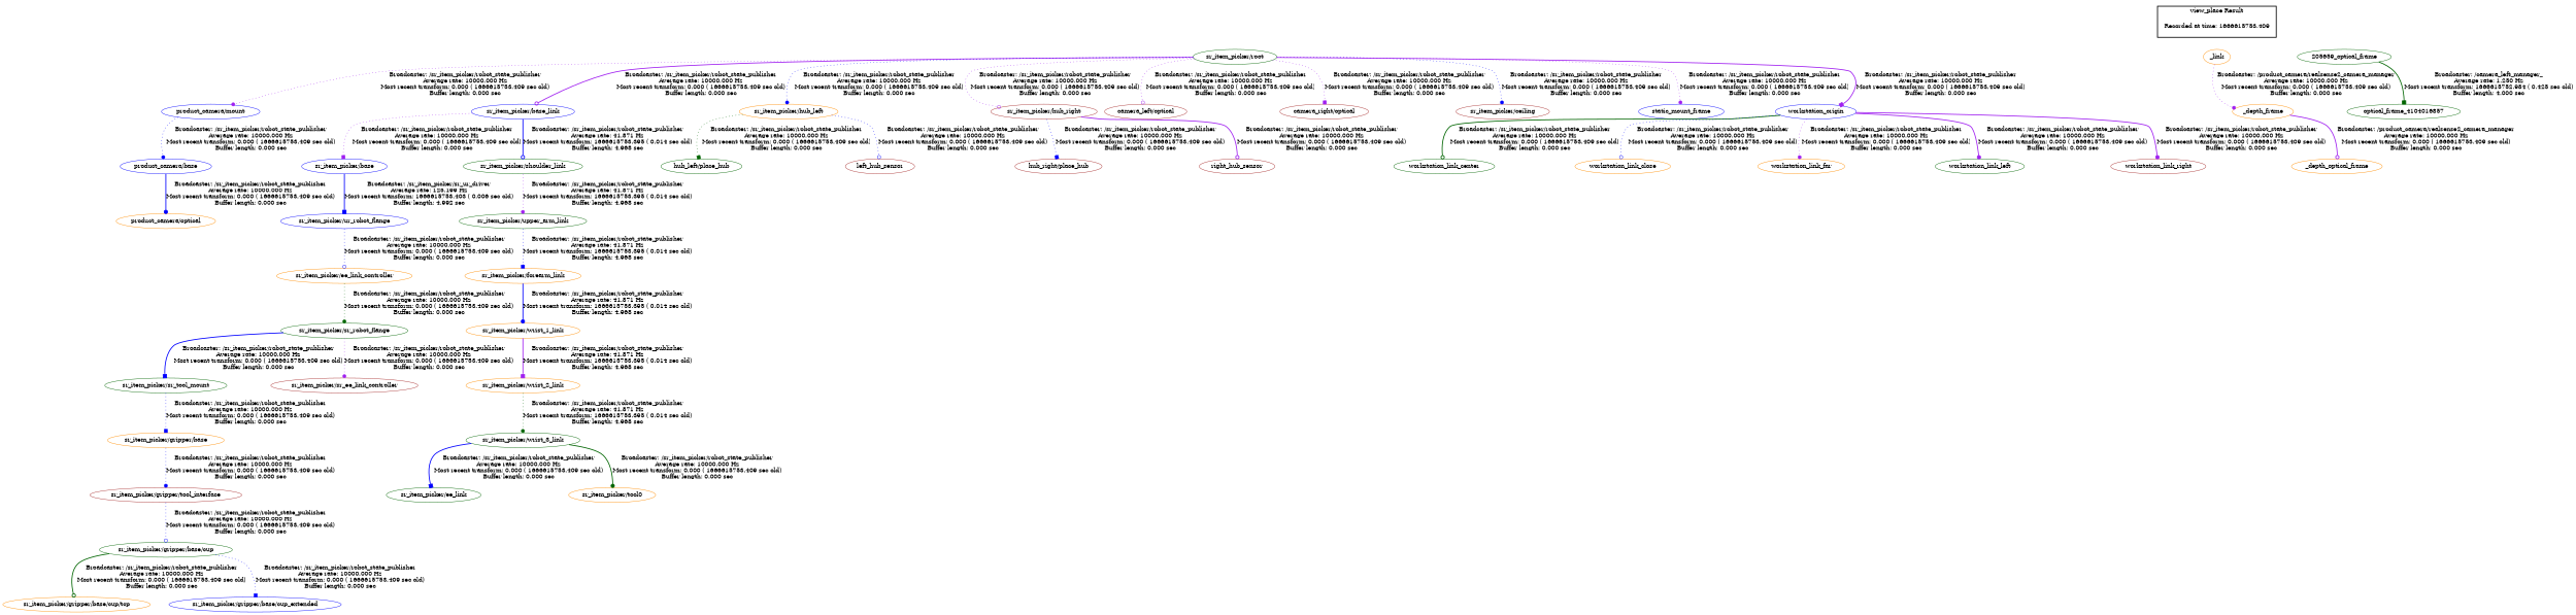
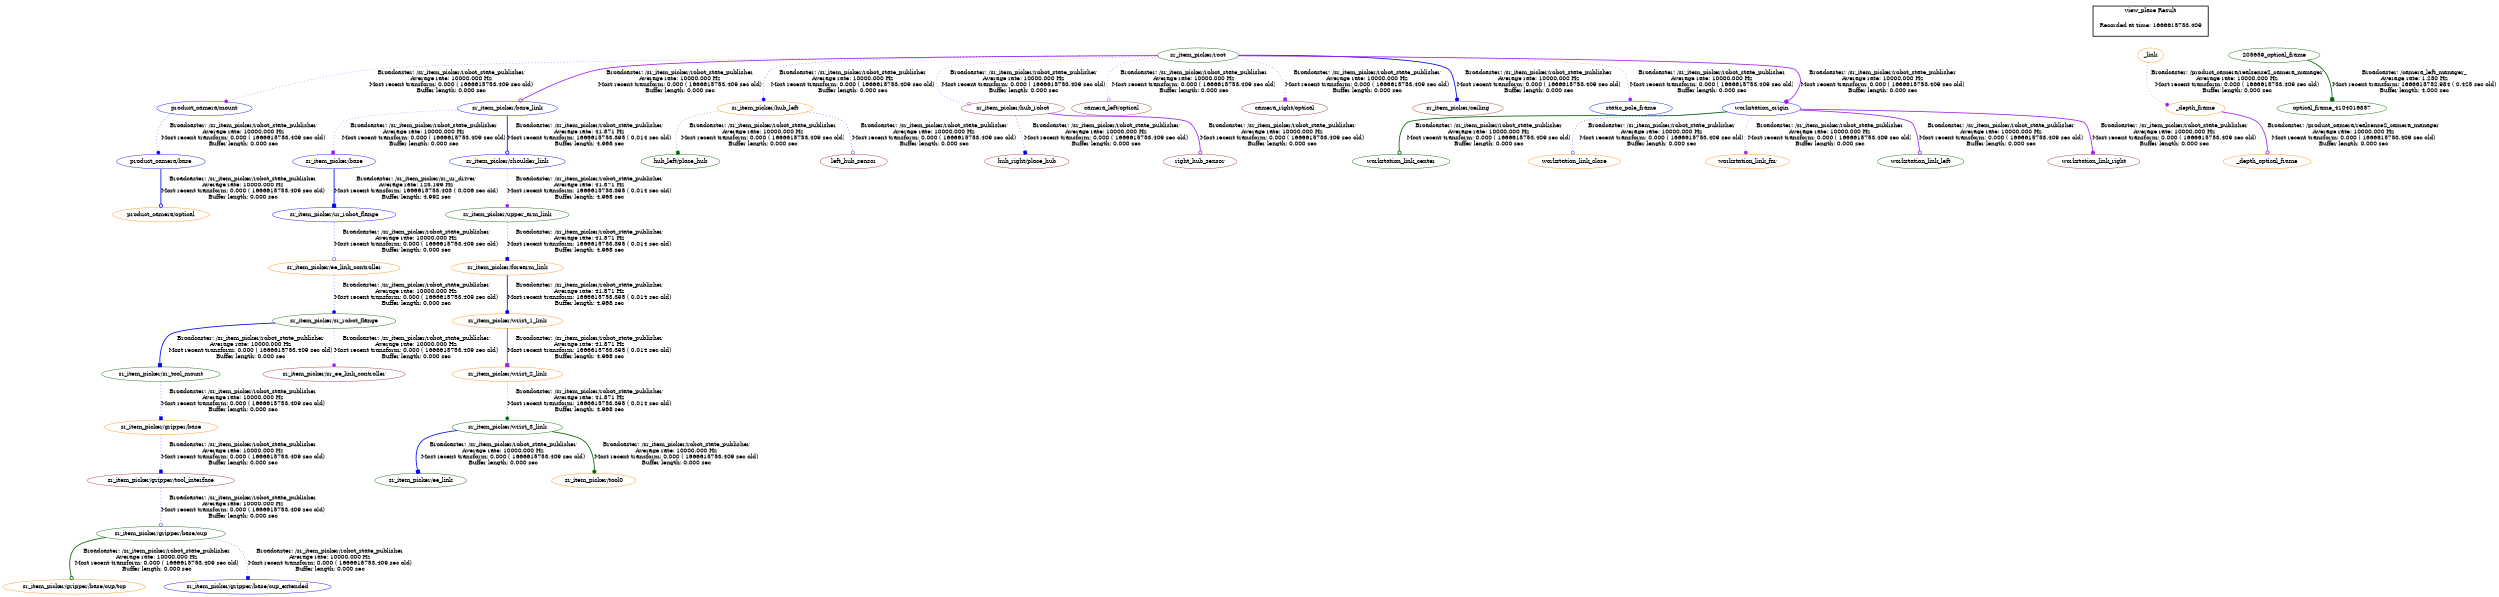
  digraph {
    node [color=darkorange]
    edge [style=dotted arrowhead=dot color=blue]
    "Recorded at time: 1666615753.409" [color=brown shape=plaintext]
    "sr_item_picker/root" [color=darkgreen]
    _link
    "205659_optical_frame" [color=darkgreen]
    "product_camera/base" [color=blue]
    "product_camera/optical"
    "product_camera/mount" [color=blue]
    "sr_item_picker/base_link" [color=blue]
    "sr_item_picker/hub_left"
-   "sr_item_picker/hub_right" [color=brown]
+   "sr_item_picker/hub_right" [color=brown label="sr_item_picker/hub_robot"]
    "camera_left/optical" [color=brown]
    "camera_right/optical" [color=brown]
    "sr_item_picker/ceiling" [color=brown]
-   static_pole_frame [color=blue label=static_mount_frame]
+   static_pole_frame [color=blue]
    workstation_origin [color=blue]
    "sr_item_picker/base" [color=blue]
-   "sr_item_picker/shoulder_link" [color=darkgreen]
+   "sr_item_picker/shoulder_link" [color=blue]
    "hub_left/place_hub" [color=darkgreen]
    left_hub_sensor [color=brown]
    "hub_right/place_hub" [color=brown]
    right_hub_sensor [color=brown]
    workstation_link_center [color=darkgreen]
    workstation_link_close
    workstation_link_far
    workstation_link_left [color=darkgreen]
    workstation_link_right [color=brown]
    "sr_item_picker/ur_robot_flange" [color=blue]
    "sr_item_picker/upper_arm_link" [color=darkgreen]
    "sr_item_picker/ee_link_controller"
    "sr_item_picker/wrist_3_link" [color=darkgreen]
    "sr_item_picker/ee_link" [color=darkgreen]
    "sr_item_picker/tool0"
    "sr_item_picker/wrist_2_link"
    "sr_item_picker/gripper/base/cup" [color=darkgreen]
    "sr_item_picker/gripper/base/cup/tcp"
    "sr_item_picker/gripper/base/cup_extended" [color=blue]
    "sr_item_picker/gripper/tool_interface" [color=brown]
    "sr_item_picker/gripper/base"
    "sr_item_picker/sr_tool_mount" [color=darkgreen]
    "sr_item_picker/sr_robot_flange" [color=darkgreen]
    "sr_item_picker/sr_ee_link_controller" [color=brown]
    _depth_frame
    _depth_optical_frame
    "sr_item_picker/forearm_link"
    "sr_item_picker/wrist_1_link"
    optical_frame_4104016857 [color=darkgreen]
    subgraph cluster_1 {
      color=black
      label="view_place Result"
      style=bold
      "Recorded at time: 1666615753.409"
    }
    "Recorded at time: 1666615753.409" -> "sr_item_picker/root" [style=invis arrowhead="" color=""]
    "Recorded at time: 1666615753.409" -> _link [style=invis arrowhead="" color=""]
    "Recorded at time: 1666615753.409" -> "205659_optical_frame" [style=invis arrowhead="" color=""]
    "sr_item_picker/root" -> "product_camera/mount" [color=purple label="Broadcaster: /sr_item_picker/robot_state_publisher\nAverage rate: 10000.000 Hz\nMost recent transform: 0.000 ( 1666615753.409 sec old)\nBuffer length: 0.000 sec\n"]
    "sr_item_picker/root" -> "sr_item_picker/base_link" [arrowhead=odot color=purple label="Broadcaster: /sr_item_picker/robot_state_publisher\nAverage rate: 10000.000 Hz\nMost recent transform: 0.000 ( 1666615753.409 sec old)\nBuffer length: 0.000 sec\n" style=bold]
    "sr_item_picker/root" -> "sr_item_picker/hub_left" [label="Broadcaster: /sr_item_picker/robot_state_publisher\nAverage rate: 10000.000 Hz\nMost recent transform: 0.000 ( 1666615753.409 sec old)\nBuffer length: 0.000 sec\n"]
    "sr_item_picker/root" -> "sr_item_picker/hub_right" [arrowhead=odot color=purple label="Broadcaster: /sr_item_picker/robot_state_publisher\nAverage rate: 10000.000 Hz\nMost recent transform: 0.000 ( 1666615753.409 sec old)\nBuffer length: 0.000 sec\n"]
    "sr_item_picker/root" -> "camera_left/optical" [arrowhead=odot color=purple label="Broadcaster: /sr_item_picker/robot_state_publisher\nAverage rate: 10000.000 Hz\nMost recent transform: 0.000 ( 1666615753.409 sec old)\nBuffer length: 0.000 sec\n"]
    "sr_item_picker/root" -> "camera_right/optical" [arrowhead=box color=purple label="Broadcaster: /sr_item_picker/robot_state_publisher\nAverage rate: 10000.000 Hz\nMost recent transform: 0.000 ( 1666615753.409 sec old)\nBuffer length: 0.000 sec\n"]
-   "sr_item_picker/root" -> "sr_item_picker/ceiling" [label="Broadcaster: /sr_item_picker/robot_state_publisher\nAverage rate: 10000.000 Hz\nMost recent transform: 0.000 ( 1666615753.409 sec old)\nBuffer length: 0.000 sec\n"]
+   "sr_item_picker/root" -> "sr_item_picker/ceiling" [label="Broadcaster: /sr_item_picker/robot_state_publisher\nAverage rate: 10000.000 Hz\nMost recent transform: 0.000 ( 1666615753.409 sec old)\nBuffer length: 0.000 sec\n" style=bold]
    "sr_item_picker/root" -> static_pole_frame [color=purple label="Broadcaster: /sr_item_picker/robot_state_publisher\nAverage rate: 10000.000 Hz\nMost recent transform: 0.000 ( 1666615753.409 sec old)\nBuffer length: 0.000 sec\n"]
    "sr_item_picker/root" -> workstation_origin [arrowhead=box color=purple label="Broadcaster: /sr_item_picker/robot_state_publisher\nAverage rate: 10000.000 Hz\nMost recent transform: 0.000 ( 1666615753.409 sec old)\nBuffer length: 0.000 sec\n" style=bold]
    _link -> _depth_frame [color=purple label="Broadcaster: /product_camera/realsense2_camera_manager\nAverage rate: 10000.000 Hz\nMost recent transform: 0.000 ( 1666615753.409 sec old)\nBuffer length: 0.000 sec\n"]
    "205659_optical_frame" -> optical_frame_4104016857 [arrowhead=box color=darkgreen label="Broadcaster: /camera_left_manager_\nAverage rate: 1.250 Hz\nMost recent transform: 1666615752.984 ( 0.425 sec old)\nBuffer length: 4.000 sec\n" style=bold]
-   "product_camera/base" -> "product_camera/optical" [label="Broadcaster: /sr_item_picker/robot_state_publisher\nAverage rate: 10000.000 Hz\nMost recent transform: 0.000 ( 1666615753.409 sec old)\nBuffer length: 0.000 sec\n" style=bold]
+   "product_camera/base" -> "product_camera/optical" [arrowhead=odot label="Broadcaster: /sr_item_picker/robot_state_publisher\nAverage rate: 10000.000 Hz\nMost recent transform: 0.000 ( 1666615753.409 sec old)\nBuffer length: 0.000 sec\n" style=bold]
    "product_camera/mount" -> "product_camera/base" [label="Broadcaster: /sr_item_picker/robot_state_publisher\nAverage rate: 10000.000 Hz\nMost recent transform: 0.000 ( 1666615753.409 sec old)\nBuffer length: 0.000 sec\n"]
    "sr_item_picker/base_link" -> "sr_item_picker/base" [arrowhead=box color=purple label="Broadcaster: /sr_item_picker/robot_state_publisher\nAverage rate: 10000.000 Hz\nMost recent transform: 0.000 ( 1666615753.409 sec old)\nBuffer length: 0.000 sec\n"]
    "sr_item_picker/base_link" -> "sr_item_picker/shoulder_link" [arrowhead=odot label="Broadcaster: /sr_item_picker/robot_state_publisher\nAverage rate: 41.871 Hz\nMost recent transform: 1666615753.395 ( 0.014 sec old)\nBuffer length: 4.968 sec\n" style=bold]
    "sr_item_picker/hub_left" -> "hub_left/place_hub" [arrowhead=box color=darkgreen label="Broadcaster: /sr_item_picker/robot_state_publisher\nAverage rate: 10000.000 Hz\nMost recent transform: 0.000 ( 1666615753.409 sec old)\nBuffer length: 0.000 sec\n"]
    "sr_item_picker/hub_left" -> left_hub_sensor [arrowhead=odot label="Broadcaster: /sr_item_picker/robot_state_publisher\nAverage rate: 10000.000 Hz\nMost recent transform: 0.000 ( 1666615753.409 sec old)\nBuffer length: 0.000 sec\n"]
    "sr_item_picker/hub_right" -> "hub_right/place_hub" [arrowhead=box label="Broadcaster: /sr_item_picker/robot_state_publisher\nAverage rate: 10000.000 Hz\nMost recent transform: 0.000 ( 1666615753.409 sec old)\nBuffer length: 0.000 sec\n"]
    "sr_item_picker/hub_right" -> right_hub_sensor [arrowhead=odot color=purple label="Broadcaster: /sr_item_picker/robot_state_publisher\nAverage rate: 10000.000 Hz\nMost recent transform: 0.000 ( 1666615753.409 sec old)\nBuffer length: 0.000 sec\n" style=bold]
    workstation_origin -> workstation_link_center [arrowhead=odot color=darkgreen label="Broadcaster: /sr_item_picker/robot_state_publisher\nAverage rate: 10000.000 Hz\nMost recent transform: 0.000 ( 1666615753.409 sec old)\nBuffer length: 0.000 sec\n" style=bold]
    workstation_origin -> workstation_link_close [arrowhead=odot label="Broadcaster: /sr_item_picker/robot_state_publisher\nAverage rate: 10000.000 Hz\nMost recent transform: 0.000 ( 1666615753.409 sec old)\nBuffer length: 0.000 sec\n"]
    workstation_origin -> workstation_link_far [color=purple label="Broadcaster: /sr_item_picker/robot_state_publisher\nAverage rate: 10000.000 Hz\nMost recent transform: 0.000 ( 1666615753.409 sec old)\nBuffer length: 0.000 sec\n"]
-   workstation_origin -> workstation_link_left [color=purple label="Broadcaster: /sr_item_picker/robot_state_publisher\nAverage rate: 10000.000 Hz\nMost recent transform: 0.000 ( 1666615753.409 sec old)\nBuffer length: 0.000 sec\n" style=bold]
+   workstation_origin -> workstation_link_left [arrowhead=odot color=purple label="Broadcaster: /sr_item_picker/robot_state_publisher\nAverage rate: 10000.000 Hz\nMost recent transform: 0.000 ( 1666615753.409 sec old)\nBuffer length: 0.000 sec\n" style=bold]
    workstation_origin -> workstation_link_right [color=purple label="Broadcaster: /sr_item_picker/robot_state_publisher\nAverage rate: 10000.000 Hz\nMost recent transform: 0.000 ( 1666615753.409 sec old)\nBuffer length: 0.000 sec\n" style=bold]
    "sr_item_picker/base" -> "sr_item_picker/ur_robot_flange" [arrowhead=box label="Broadcaster: /sr_item_picker/sr_ur_driver\nAverage rate: 125.199 Hz\nMost recent transform: 1666615753.403 ( 0.006 sec old)\nBuffer length: 4.992 sec\n" style=bold]
    "sr_item_picker/shoulder_link" -> "sr_item_picker/upper_arm_link" [color=purple label="Broadcaster: /sr_item_picker/robot_state_publisher\nAverage rate: 41.871 Hz\nMost recent transform: 1666615753.395 ( 0.014 sec old)\nBuffer length: 4.968 sec\n"]
    "sr_item_picker/ur_robot_flange" -> "sr_item_picker/ee_link_controller" [arrowhead=odot label="Broadcaster: /sr_item_picker/robot_state_publisher\nAverage rate: 10000.000 Hz\nMost recent transform: 0.000 ( 1666615753.409 sec old)\nBuffer length: 0.000 sec\n"]
    "sr_item_picker/upper_arm_link" -> "sr_item_picker/forearm_link" [arrowhead=box label="Broadcaster: /sr_item_picker/robot_state_publisher\nAverage rate: 41.871 Hz\nMost recent transform: 1666615753.395 ( 0.014 sec old)\nBuffer length: 4.968 sec\n"]
-   "sr_item_picker/ee_link_controller" -> "sr_item_picker/sr_robot_flange" [color=darkgreen label="Broadcaster: /sr_item_picker/robot_state_publisher\nAverage rate: 10000.000 Hz\nMost recent transform: 0.000 ( 1666615753.409 sec old)\nBuffer length: 0.000 sec\n"]
+   "sr_item_picker/ee_link_controller" -> "sr_item_picker/sr_robot_flange" [label="Broadcaster: /sr_item_picker/robot_state_publisher\nAverage rate: 10000.000 Hz\nMost recent transform: 0.000 ( 1666615753.409 sec old)\nBuffer length: 0.000 sec\n"]
    "sr_item_picker/wrist_3_link" -> "sr_item_picker/ee_link" [arrowhead=box label="Broadcaster: /sr_item_picker/robot_state_publisher\nAverage rate: 10000.000 Hz\nMost recent transform: 0.000 ( 1666615753.409 sec old)\nBuffer length: 0.000 sec\n" style=bold]
    "sr_item_picker/wrist_3_link" -> "sr_item_picker/tool0" [color=darkgreen label="Broadcaster: /sr_item_picker/robot_state_publisher\nAverage rate: 10000.000 Hz\nMost recent transform: 0.000 ( 1666615753.409 sec old)\nBuffer length: 0.000 sec\n" style=bold]
    "sr_item_picker/wrist_2_link" -> "sr_item_picker/wrist_3_link" [color=darkgreen label="Broadcaster: /sr_item_picker/robot_state_publisher\nAverage rate: 41.871 Hz\nMost recent transform: 1666615753.395 ( 0.014 sec old)\nBuffer length: 4.968 sec\n"]
    "sr_item_picker/gripper/base/cup" -> "sr_item_picker/gripper/base/cup/tcp" [arrowhead=odot color=darkgreen label="Broadcaster: /sr_item_picker/robot_state_publisher\nAverage rate: 10000.000 Hz\nMost recent transform: 0.000 ( 1666615753.409 sec old)\nBuffer length: 0.000 sec\n" style=bold]
    "sr_item_picker/gripper/base/cup" -> "sr_item_picker/gripper/base/cup_extended" [arrowhead=box label="Broadcaster: /sr_item_picker/robot_state_publisher\nAverage rate: 10000.000 Hz\nMost recent transform: 0.000 ( 1666615753.409 sec old)\nBuffer length: 0.000 sec\n"]
    "sr_item_picker/gripper/tool_interface" -> "sr_item_picker/gripper/base/cup" [arrowhead=odot label="Broadcaster: /sr_item_picker/robot_state_publisher\nAverage rate: 10000.000 Hz\nMost recent transform: 0.000 ( 1666615753.409 sec old)\nBuffer length: 0.000 sec\n"]
-   "sr_item_picker/gripper/base" -> "sr_item_picker/gripper/tool_interface" [label="Broadcaster: /sr_item_picker/robot_state_publisher\nAverage rate: 10000.000 Hz\nMost recent transform: 0.000 ( 1666615753.409 sec old)\nBuffer length: 0.000 sec\n"]
+   "sr_item_picker/gripper/base" -> "sr_item_picker/gripper/tool_interface" [arrowhead=box label="Broadcaster: /sr_item_picker/robot_state_publisher\nAverage rate: 10000.000 Hz\nMost recent transform: 0.000 ( 1666615753.409 sec old)\nBuffer length: 0.000 sec\n"]
    "sr_item_picker/sr_tool_mount" -> "sr_item_picker/gripper/base" [arrowhead=box label="Broadcaster: /sr_item_picker/robot_state_publisher\nAverage rate: 10000.000 Hz\nMost recent transform: 0.000 ( 1666615753.409 sec old)\nBuffer length: 0.000 sec\n"]
    "sr_item_picker/sr_robot_flange" -> "sr_item_picker/sr_tool_mount" [arrowhead=box label="Broadcaster: /sr_item_picker/robot_state_publisher\nAverage rate: 10000.000 Hz\nMost recent transform: 0.000 ( 1666615753.409 sec old)\nBuffer length: 0.000 sec\n" style=bold]
    "sr_item_picker/sr_robot_flange" -> "sr_item_picker/sr_ee_link_controller" [color=purple label="Broadcaster: /sr_item_picker/robot_state_publisher\nAverage rate: 10000.000 Hz\nMost recent transform: 0.000 ( 1666615753.409 sec old)\nBuffer length: 0.000 sec\n"]
    _depth_frame -> _depth_optical_frame [arrowhead=odot color=purple label="Broadcaster: /product_camera/realsense2_camera_manager\nAverage rate: 10000.000 Hz\nMost recent transform: 0.000 ( 1666615753.409 sec old)\nBuffer length: 0.000 sec\n" style=bold]
    "sr_item_picker/forearm_link" -> "sr_item_picker/wrist_1_link" [label="Broadcaster: /sr_item_picker/robot_state_publisher\nAverage rate: 41.871 Hz\nMost recent transform: 1666615753.395 ( 0.014 sec old)\nBuffer length: 4.968 sec\n" style=bold]
    "sr_item_picker/wrist_1_link" -> "sr_item_picker/wrist_2_link" [arrowhead=box color=purple label="Broadcaster: /sr_item_picker/robot_state_publisher\nAverage rate: 41.871 Hz\nMost recent transform: 1666615753.395 ( 0.014 sec old)\nBuffer length: 4.968 sec\n" style=bold]
  }
